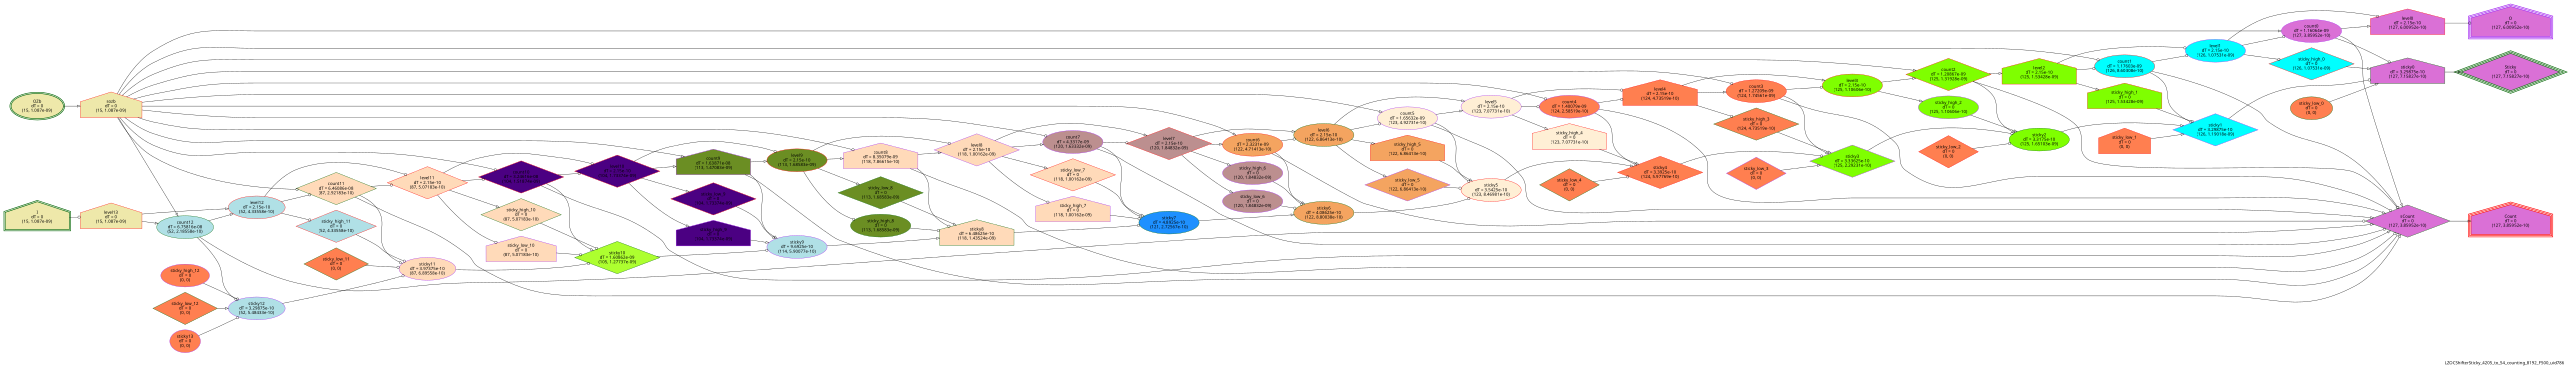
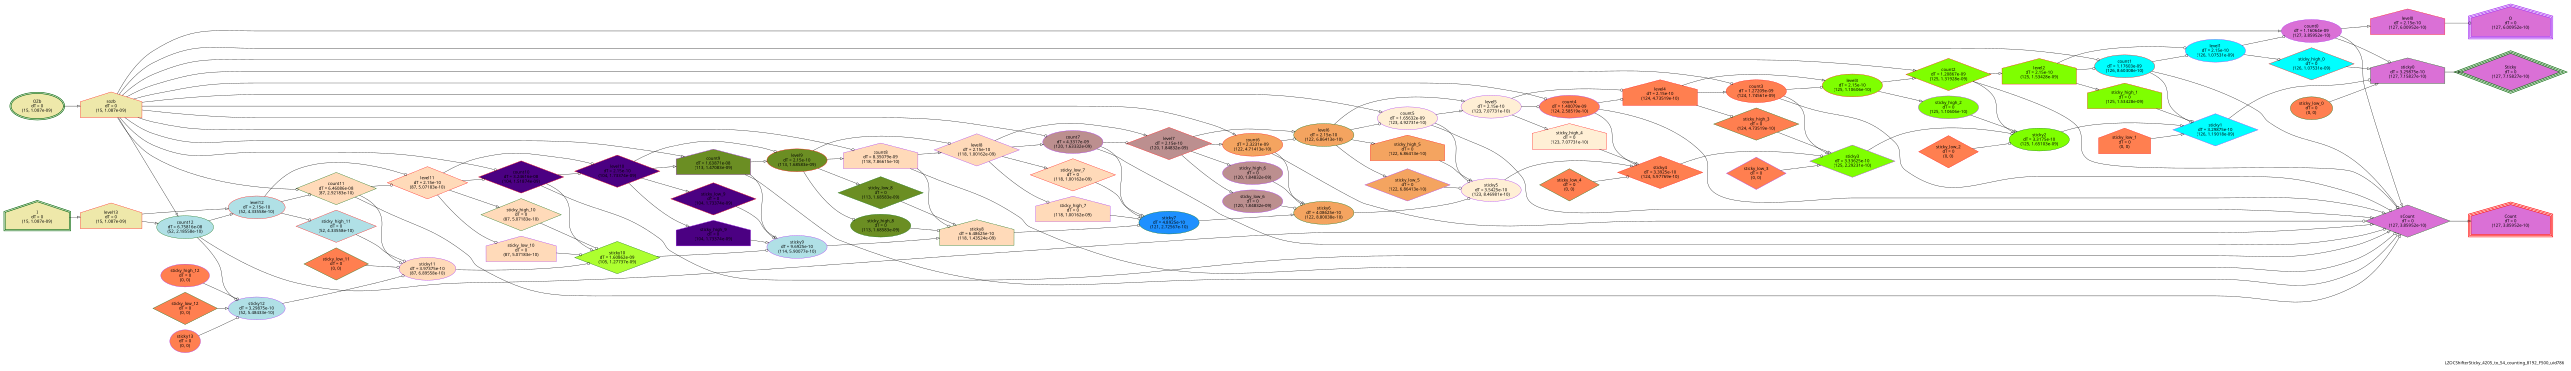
  digraph {
    fontname="Noto Sans"
    label=LZOCShifterSticky_4205_to_54_counting_8192_F500_uid786
    labeljust=right
    labelloc=bottom
    nodesep=0.25
    rankdir=LR
    ranksep=0.5
    node [color=red fillcolor=coral fontname="Noto Sans" peripheries=1 shape=ellipse style=filled]
    edge [arrowhead=odot arrowsize=1.0 arrowtail=normal color=black dir=forward fontname="Noto Sans"]
    n1 [color=darkgreen fillcolor=palegoldenrod label="I\ndT = 0\n(15, 1.087e-09)" peripheries=2 shape=house style="bold, filled"]
    n2 [color=darkgreen fillcolor=palegoldenrod label="OZb\ndT = 0\n(15, 1.087e-09)" peripheries=2 style="bold, filled"]
    n3 [fillcolor=orchid label="Count\ndT = 0\n(127, 3.85952e-10)" peripheries=3 shape=house style="bold, filled"]
    n4 [color=purple fillcolor=orchid label="O\ndT = 0\n(127, 6.00952e-10)" peripheries=3 shape=house style="bold, filled"]
    n5 [color=darkgreen fillcolor=orchid label="Sticky\ndT = 0\n(127, 7.15827e-10)" peripheries=3 shape=diamond style="bold, filled"]
    n6 [fillcolor=palegoldenrod label="level13\ndT = 0\n(15, 1.087e-09)" shape=house]
    n7 [fillcolor=palegoldenrod label="sozb\ndT = 0\n(15, 1.087e-09)" shape=house]
    n8 [color=darkgreen fillcolor=powderblue label="count12\ndT = 6.75816e-08\n(52, 2.18558e-10)"]
    n9 [fillcolor=powderblue label="level12\ndT = 2.15e-10\n(52, 4.33558e-10)"]
    n10 [color=darkgreen fillcolor=peachpuff label="count11\ndT = 6.46086e-08\n(87, 2.92183e-10)" shape=diamond]
    n11 [fillcolor=indigo label="count10\ndT = 3.24616e-08\n(104, 1.51874e-09)" shape=diamond]
    n12 [color=purple fillcolor=olivedrab label="count9\ndT = 1.63871e-08\n(113, 1.47083e-09)" shape=house]
    n13 [color=purple fillcolor=peachpuff label="count8\ndT = 8.35079e-09\n(118, 7.86615e-10)" shape=house]
    n14 [color=purple fillcolor=rosybrown label="count7\ndT = 4.3317e-09\n(120, 1.63332e-09)"]
    n15 [fillcolor=sandybrown label="count6\ndT = 2.3231e-09\n(122, 4.71413e-10)"]
    n16 [color=purple fillcolor=papayawhip label="count5\ndT = 1.65632e-09\n(123, 4.92731e-10)"]
    n17 [color=purple label="count4\ndT = 1.40079e-09\n(124, 2.58519e-10)"]
    n18 [label="count3\ndT = 1.27209e-09\n(124, 1.74561e-09)"]
    n19 [fillcolor=chartreuse label="count2\ndT = 1.20867e-09\n(125, 1.31928e-09)" shape=diamond]
    n20 [fillcolor=cyan label="count1\ndT = 1.17603e-09\n(126, 8.60308e-10)"]
    n21 [color=purple fillcolor=orchid label="count0\ndT = 1.16064e-09\n(127, 3.85952e-10)"]
    n22 [color=purple fillcolor=powderblue label="sticky12\ndT = 3.29875e-10\n(52, 5.48433e-10)"]
    n23 [color=darkgreen fillcolor=orchid label="sCount\ndT = 0\n(127, 3.85952e-10)" shape=diamond]
    n24 [fillcolor=peachpuff label="level11\ndT = 2.15e-10\n(87, 5.07183e-10)" shape=diamond]
    n25 [fillcolor=powderblue label="sticky_high_11\ndT = 0\n(52, 4.33558e-10)" shape=diamond]
    n26 [color=purple fillcolor=peachpuff label="sticky11\ndT = 3.97375e-10\n(87, 6.89558e-10)"]
    n27 [fillcolor=indigo label="level10\ndT = 2.15e-10\n(104, 1.73374e-09)" shape=diamond]
    n28 [color=darkgreen fillcolor=greenyellow label="sticky10\ndT = 1.60862e-09\n(105, 1.27737e-09)" shape=diamond]
    n29 [fillcolor=olivedrab label="level9\ndT = 2.15e-10\n(113, 1.68583e-09)"]
    n30 [color=purple fillcolor=powderblue label="sticky9\ndT = 9.6925e-10\n(114, 5.90077e-10)"]
    n31 [color=purple fillcolor=peachpuff label="level8\ndT = 2.15e-10\n(118, 1.00162e-09)" shape=diamond]
    n32 [color=darkgreen fillcolor=peachpuff label="sticky8\ndT = 6.48625e-10\n(118, 1.43524e-09)" shape=house]
    n33 [fillcolor=rosybrown label="level7\ndT = 2.15e-10\n(120, 1.84832e-09)" shape=diamond]
    n34 [color=darkgreen fillcolor=dodgerblue label="sticky7\ndT = 4.8925e-10\n(121, 2.72567e-10)"]
    n35 [color=darkgreen fillcolor=sandybrown label="level6\ndT = 2.15e-10\n(122, 6.86413e-10)"]
    n36 [color=darkgreen fillcolor=sandybrown label="sticky6\ndT = 4.08625e-10\n(122, 8.80038e-10)"]
    n37 [color=purple fillcolor=papayawhip label="level5\ndT = 2.15e-10\n(123, 7.07731e-10)"]
-   n38 [fillcolor=papayawhip label="sticky5\ndT = 3.5425e-10\n(123, 8.46981e-10)"]
+   n38 [color=purple fillcolor=papayawhip label="sticky5\ndT = 3.5425e-10\n(123, 8.46981e-10)"]
    n39 [label="level4\ndT = 2.15e-10\n(124, 4.73519e-10)" shape=house]
    n40 [label="sticky4\ndT = 3.3925e-10\n(124, 5.97769e-10)" shape=diamond]
    n41 [fillcolor=chartreuse label="level3\ndT = 2.15e-10\n(125, 1.10606e-10)"]
    n42 [color=purple fillcolor=chartreuse label="sticky3\ndT = 3.33625e-10\n(125, 2.29231e-10)" shape=diamond]
    n43 [fillcolor=chartreuse label="level2\ndT = 2.15e-10\n(125, 1.53428e-09)" shape=house]
    n44 [color=darkgreen fillcolor=chartreuse label="sticky2\ndT = 3.3175e-10\n(125, 1.65103e-09)"]
    n45 [color=purple fillcolor=cyan label="level1\ndT = 2.15e-10\n(126, 1.07531e-09)"]
    n46 [color=purple fillcolor=cyan label="sticky1\ndT = 3.29875e-10\n(126, 1.19018e-09)" shape=diamond]
    n47 [fillcolor=orchid label="level0\ndT = 2.15e-10\n(127, 6.00952e-10)" shape=house]
    n48 [color=darkgreen fillcolor=orchid label="sticky0\ndT = 3.29875e-10\n(127, 7.15827e-10)" shape=house]
    n49 [color=purple label="sticky13\ndT = 0\n(0, 0)"]
    n50 [color=darkgreen fillcolor=peachpuff label="sticky_high_10\ndT = 0\n(87, 5.07183e-10)" shape=diamond]
    n51 [color=purple fillcolor=peachpuff label="sticky_low_10\ndT = 0\n(87, 5.07183e-10)" shape=house]
    n52 [color=purple label="sticky_high_12\ndT = 0\n(0, 0)"]
    n53 [color=darkgreen label="sticky_low_12\ndT = 0\n(0, 0)" shape=diamond]
    n54 [color=purple fillcolor=indigo label="sticky_high_9\ndT = 0\n(104, 1.73374e-09)" shape=house]
    n55 [fillcolor=indigo label="sticky_low_9\ndT = 0\n(104, 1.73374e-09)" shape=diamond]
    n56 [color=darkgreen label="sticky_low_11\ndT = 0\n(0, 0)" shape=diamond]
    n57 [color=darkgreen fillcolor=olivedrab label="sticky_high_8\ndT = 0\n(113, 1.68583e-09)"]
    n58 [color=darkgreen fillcolor=olivedrab label="sticky_low_8\ndT = 0\n(113, 1.68583e-09)" shape=diamond]
    n59 [color=purple fillcolor=peachpuff label="sticky_high_7\ndT = 0\n(118, 1.00162e-09)" shape=house]
    n60 [fillcolor=peachpuff label="sticky_low_7\ndT = 0\n(118, 1.00162e-09)" shape=diamond]
    n61 [color=purple fillcolor=rosybrown label="sticky_high_6\ndT = 0\n(120, 1.84832e-09)"]
    n62 [color=purple fillcolor=rosybrown label="sticky_low_6\ndT = 0\n(120, 1.84832e-09)"]
    n63 [fillcolor=sandybrown label="sticky_high_5\ndT = 0\n(122, 6.86413e-10)" shape=house]
    n64 [color=purple fillcolor=sandybrown label="sticky_low_5\ndT = 0\n(122, 6.86413e-10)" shape=diamond]
    n65 [fillcolor=papayawhip label="sticky_high_4\ndT = 0\n(123, 7.07731e-10)" shape=house]
    n66 [color=darkgreen label="sticky_high_3\ndT = 0\n(124, 4.73519e-10)" shape=diamond]
    n67 [color=purple fillcolor=chartreuse label="sticky_high_2\ndT = 0\n(125, 1.10606e-10)"]
    n68 [color=darkgreen label="sticky_low_4\ndT = 0\n(0, 0)" shape=diamond]
    n69 [fillcolor=chartreuse label="sticky_high_1\ndT = 0\n(125, 1.53428e-09)" shape=house]
    n70 [color=purple label="sticky_low_3\ndT = 0\n(0, 0)" shape=diamond]
    n71 [fillcolor=cyan label="sticky_high_0\ndT = 0\n(126, 1.07531e-09)" shape=diamond]
    n72 [label="sticky_low_2\ndT = 0\n(0, 0)" shape=diamond]
    n73 [label="sticky_low_1\ndT = 0\n(0, 0)" shape=house]
    n74 [color=darkgreen label="sticky_low_0\ndT = 0\n(0, 0)"]
    subgraph sub_1 {
      rank=same
      n1
      n2
    }
    subgraph sub_2 {
      rank=same
      n3
      n4
      n5
    }
-   n1 -> n6
+   n1 -> n6 [arrowhead=onormal]
    n2 -> n7 [arrowhead=onormal]
    n6 -> n8 [arrowhead=onormal]
    n6 -> n9 [arrowhead=onormal]
    n7 -> n8 [arrowhead=onormal]
    n7 -> n10
    n7 -> n11
    n7 -> n12 [arrowhead=onormal]
    n7 -> n13
    n7 -> n14
    n7 -> n15 [arrowhead=onormal]
    n7 -> n16 [arrowhead=onormal]
    n7 -> n17
    n7 -> n18
    n7 -> n19 [arrowhead=onormal]
    n7 -> n20
    n7 -> n21 [arrowhead=onormal]
    n8 -> n9 [arrowhead=onormal]
    n8 -> n22
    n8 -> n23 [arrowhead=onormal]
    n9 -> n10
    n9 -> n24
    n9 -> n25
    n10 -> n23 [arrowhead=onormal]
    n10 -> n24
    n10 -> n26 [arrowhead=onormal]
    n11 -> n23 [arrowhead=onormal]
    n11 -> n27
    n11 -> n28 [arrowhead=onormal]
    n12 -> n23
    n12 -> n29 [arrowhead=onormal]
    n12 -> n30 [arrowhead=onormal]
    n13 -> n23
    n13 -> n31 [arrowhead=onormal]
    n13 -> n32
    n14 -> n23
    n14 -> n33
    n14 -> n34 [arrowhead=onormal]
    n15 -> n23
    n15 -> n35
    n15 -> n36
    n16 -> n23 [arrowhead=onormal]
    n16 -> n37 [arrowhead=onormal]
    n16 -> n38
    n17 -> n23 [arrowhead=onormal]
    n17 -> n39
    n17 -> n40
    n18 -> n23
    n18 -> n41
    n18 -> n42 [arrowhead=onormal]
    n19 -> n23
    n19 -> n43 [arrowhead=onormal]
    n19 -> n44 [arrowhead=onormal]
    n20 -> n23
    n20 -> n45
    n20 -> n46
    n21 -> n23 [arrowhead=onormal]
    n21 -> n47 [arrowhead=onormal]
    n21 -> n48
    n22 -> n26
    n23 -> n3 [arrowhead=onormal]
    n24 -> n11
    n24 -> n27
    n24 -> n50 [arrowhead=onormal]
    n24 -> n51
    n25 -> n26
    n26 -> n28
    n27 -> n12 [arrowhead=onormal]
    n27 -> n29
    n27 -> n54 [arrowhead=onormal]
    n27 -> n55 [arrowhead=onormal]
    n28 -> n30
    n29 -> n13 [arrowhead=onormal]
    n29 -> n31
    n29 -> n57
    n29 -> n58 [arrowhead=onormal]
    n30 -> n32 [arrowhead=onormal]
    n31 -> n14 [arrowhead=onormal]
    n31 -> n33 [arrowhead=onormal]
    n31 -> n59
    n31 -> n60 [arrowhead=onormal]
    n32 -> n34
    n33 -> n15 [arrowhead=onormal]
    n33 -> n35 [arrowhead=onormal]
    n33 -> n61 [arrowhead=onormal]
    n33 -> n62 [arrowhead=onormal]
    n34 -> n36 [arrowhead=onormal]
    n35 -> n16
    n35 -> n37 [arrowhead=onormal]
    n35 -> n63 [arrowhead=onormal]
    n35 -> n64 [arrowhead=onormal]
    n36 -> n38
    n37 -> n17
    n37 -> n39
    n37 -> n65 [arrowhead=onormal]
    n38 -> n40 [arrowhead=onormal]
    n39 -> n18 [arrowhead=onormal]
    n39 -> n41 [arrowhead=onormal]
    n39 -> n66
    n40 -> n42
    n41 -> n19 [arrowhead=onormal]
    n41 -> n67 [arrowhead=onormal]
    n42 -> n44
    n43 -> n20
    n43 -> n45
    n43 -> n69 [arrowhead=onormal]
    n44 -> n46 [arrowhead=onormal]
    n45 -> n21
-   n45 -> n47
    n45 -> n71
    n46 -> n48
    n47 -> n4
    n48 -> n5 [arrowhead=onormal]
    n49 -> n22
    n50 -> n28
    n51 -> n28
    n52 -> n22
    n53 -> n22 [arrowhead=onormal]
    n54 -> n30 [arrowhead=onormal]
    n55 -> n30 [arrowhead=onormal]
    n56 -> n26
    n57 -> n32
    n58 -> n32 [arrowhead=onormal]
    n59 -> n34
    n60 -> n34 [arrowhead=onormal]
    n61 -> n36 [arrowhead=onormal]
    n62 -> n36
    n63 -> n38 [arrowhead=onormal]
    n64 -> n38
    n65 -> n40 [arrowhead=onormal]
    n66 -> n42 [arrowhead=onormal]
    n67 -> n44 [arrowhead=onormal]
    n68 -> n40
    n69 -> n46
    n70 -> n42 [arrowhead=onormal]
    n71 -> n48 [arrowhead=onormal]
    n72 -> n44
    n73 -> n46 [arrowhead=onormal]
    n74 -> n48 [arrowhead=onormal]
  }
